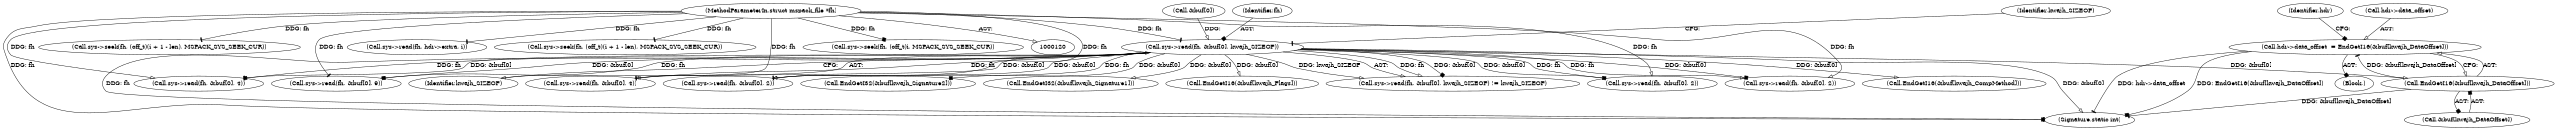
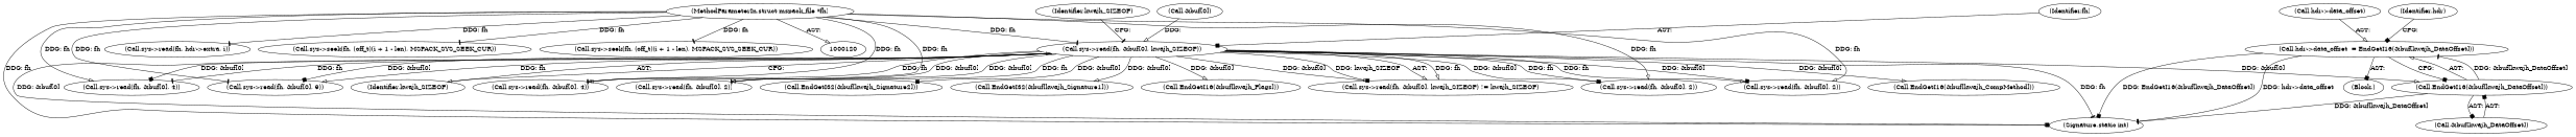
  digraph {
    edge [arrowhead=onormal]
    n1 [label="(Call,hdr->data_offset  = EndGetI16(&buf[kwajh_DataOffset]))"]
    n2 [label="(Call,EndGetI16(&buf[kwajh_DataOffset]))"]
    n3 [label="(Signature,static int)"]
    n4 [label="(Block,)"]
    n5 [label="(Call,&buf[kwajh_DataOffset])"]
    n6 [label="(Call,sys->read(fh, &buf[0], kwajh_SIZEOF))"]
    n7 [label="(Call,sys->read(fh, &buf[0], kwajh_SIZEOF) != kwajh_SIZEOF)"]
    n8 [label="(Call,sys->read(fh, &buf[0], 2))"]
    n9 [label="(Call,sys->read(fh, &buf[0], 2))"]
    n10 [label="(Call,EndGetI16(&buf[kwajh_CompMethod]))"]
    n11 [label="(Call,sys->read(fh, &buf[0], 9))"]
    n12 [label="(Call,sys->read(fh, &buf[0], 4))"]
    n13 [label="(Identifier,kwajh_SIZEOF)"]
    n14 [label="(Call,sys->read(fh, &buf[0], 4))"]
    n15 [label="(Call,sys->read(fh, &buf[0], 2))"]
    n16 [label="(Call,EndGetI32(&buf[kwajh_Signature2]))"]
    n17 [label="(Call,EndGetI32(&buf[kwajh_Signature1]))"]
    n18 [label="(Call,EndGetI16(&buf[kwajh_Flags]))"]
    n19 [label="(MethodParameterIn,struct mspack_file *fh)"]
    n20 [label="(Call,sys->read(fh, hdr->extra, i))"]
    n21 [label="(Call,sys->seek(fh, (off_t)(i + 1 - len), MSPACK_SYS_SEEK_CUR))"]
    n22 [label="(Call,sys->seek(fh, (off_t)(i + 1 - len), MSPACK_SYS_SEEK_CUR))"]
-   n23 [label="(Call,sys->seek(fh, (off_t)i, MSPACK_SYS_SEEK_CUR))"]
    1000120
    n25 [label="(Identifier,fh)"]
    n26 [label="(Identifier,kwajh_SIZEOF)"]
    n27 [label="(Identifier,hdr)"]
    n28 [label="(Call,&buf[0])"]
    n29 [label="(Call,hdr->data_offset)"]
-   n1 -> n2 [label="CFG: "]
+   n1 -> n2 [arrowhead=box label="CFG: "]
    n1 -> n3 [arrowhead=box label="DDG: EndGetI16(&buf[kwajh_DataOffset])"]
    n1 -> n3 [arrowhead=tee label="DDG: hdr->data_offset"]
    n1 -> n4 [arrowhead=box label="AST: "]
    n2 -> n1 [label="AST: "]
    n2 -> n1 [arrowhead=tee label="DDG: &buf[kwajh_DataOffset]"]
    n2 -> n3 [arrowhead=tee label="DDG: &buf[kwajh_DataOffset]"]
    n2 -> n5 [arrowhead=box label="AST: "]
    n5 -> n2 [arrowhead=box label="AST: "]
    n6 -> n2 [label="DDG: &buf[0]"]
    n6 -> n3 [arrowhead=tee label="DDG: fh"]
    n6 -> n3 [label="DDG: &buf[0]"]
    n6 -> n7 [label="AST: "]
    n6 -> n7 [label="DDG: fh"]
    n6 -> n7 [arrowhead=box label="DDG: &buf[0]"]
    n6 -> n7 [label="DDG: kwajh_SIZEOF"]
    n6 -> n8 [arrowhead=box label="DDG: fh"]
    n6 -> n8 [label="DDG: &buf[0]"]
    n6 -> n9 [label="DDG: fh"]
    n6 -> n9 [arrowhead=box label="DDG: &buf[0]"]
    n6 -> n10 [label="DDG: &buf[0]"]
    n6 -> n11 [label="DDG: fh"]
    n6 -> n11 [arrowhead=box label="DDG: &buf[0]"]
    n6 -> n12 [arrowhead=tee label="DDG: fh"]
    n6 -> n12 [arrowhead=box label="DDG: &buf[0]"]
    n6 -> n13 [label="CFG: "]
    n6 -> n14 [arrowhead=tee label="DDG: fh"]
    n6 -> n14 [label="DDG: &buf[0]"]
    n6 -> n15 [arrowhead=tee label="DDG: fh"]
    n6 -> n15 [label="DDG: &buf[0]"]
    n6 -> n16 [arrowhead=box label="DDG: &buf[0]"]
    n6 -> n17 [label="DDG: &buf[0]"]
    n6 -> n18 [label="DDG: &buf[0]"]
    n13 -> n6 [label="AST: "]
    n19 -> n3 [arrowhead=box label="DDG: fh"]
    n19 -> n6 [arrowhead=tee label="DDG: fh"]
    n19 -> n8 [label="DDG: fh"]
    n19 -> n9 [label="DDG: fh"]
    n19 -> n11 [arrowhead=tee label="DDG: fh"]
    n19 -> n12 [label="DDG: fh"]
    n19 -> n14 [label="DDG: fh"]
    n19 -> n15 [label="DDG: fh"]
    n19 -> n20 [arrowhead=tee label="DDG: fh"]
    n19 -> n21 [arrowhead=tee label="DDG: fh"]
    n19 -> n22 [arrowhead=tee label="DDG: fh"]
-   n19 -> n23 [arrowhead=box label="DDG: fh"]
    n19 -> 1000120 [label="AST: "]
    n25 -> n6 [arrowhead=box label="AST: "]
    n26 -> n6 [arrowhead=tee label="CFG: "]
    n27 -> n1 [arrowhead=box label="CFG: "]
    n28 -> n6 [label="DDG: "]
    n29 -> n1 [label="AST: "]
  }
